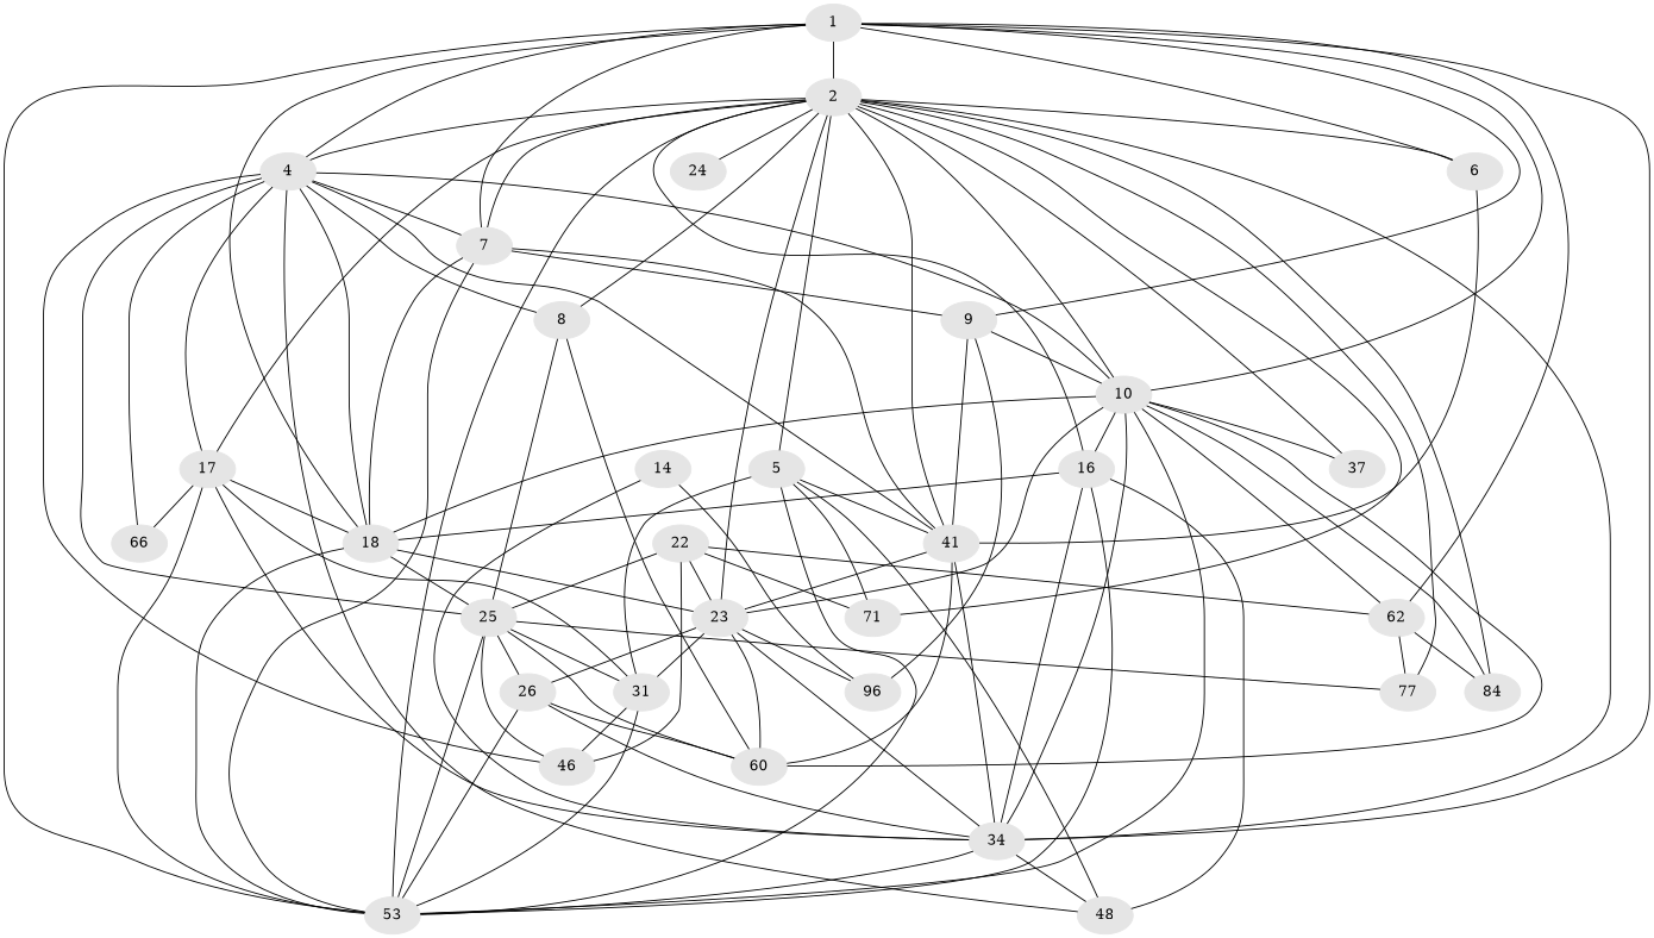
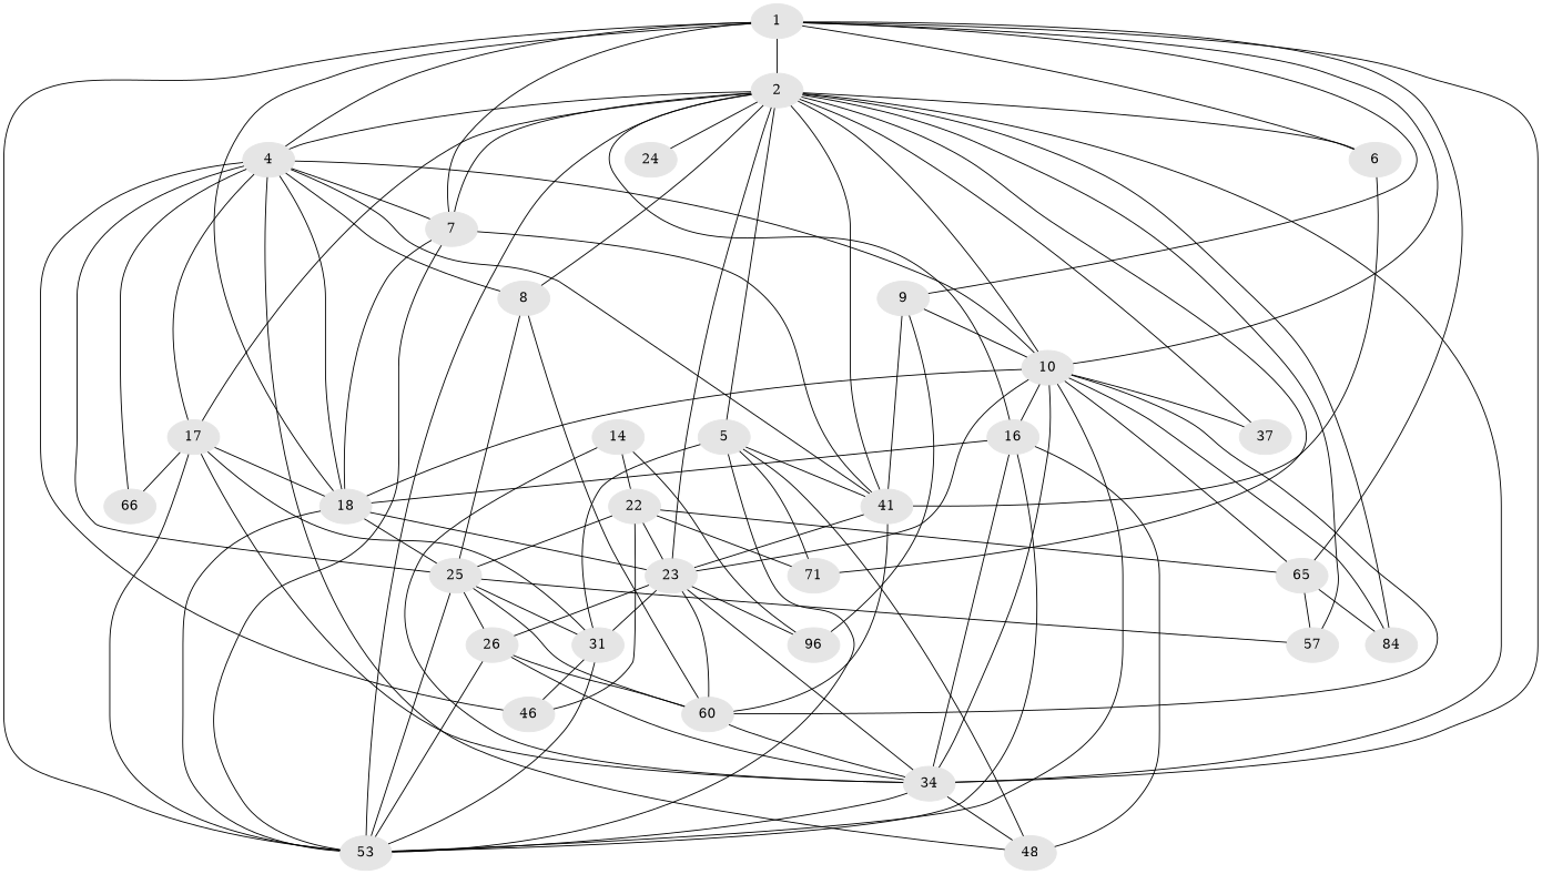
  graph {
    node [color=gray90 style=filled]
    1 [super="+43+95+3"]
    2 [super="+55+74+13+49"]
    4 [super="+33+12"]
    6 [super="+20"]
    7 [super="+85+28+64"]
    9 [super="+78"]
    10 [super="+44+63+15+90"]
    18 [super="+80+92+88"]
    34 [super="+47"]
    53 [super="+94+58+57"]
-   62 [super="+69"]
+   62 [super="+69" label=65]
    5 [super="+11+38"]
    8 [super="+39"]
    16 [super="+61"]
    17 [super="+51"]
    n16 [label=41 super="+72+27+42"]
    23 [super="+79+59+52"]
    24
    37
    71
-   77
+   77 [label=57]
    84
    25 [super="+70+41"]
    46 [super="+93"]
    48
    66
    96
    60 [super="+102+82"]
    31 [super="+32"]
    26 [super="+30"]
    14 [super="+67"]
    22 [super="+36+75"]
    1 -- 2 [weight=3]
    1 -- 4 [weight=2]
    1 -- 6
    1 -- 7
    1 -- 9
    1 -- 10
    1 -- 18
    1 -- 34
    1 -- 53 [weight=2]
    1 -- 62
    2 -- 4
    2 -- 6
    2 -- 7
    2 -- 10 [weight=2]
    2 -- 34
    2 -- 53 [weight=3]
    2 -- 5
    2 -- 8
    2 -- 16
    2 -- 17
    2 -- n16
    2 -- 23
    2 -- 24
    2 -- 37
    2 -- 71
    2 -- 77 [weight=2]
    2 -- 84
    4 -- 7
    4 -- 10
    4 -- 18
    4 -- 8
    4 -- 17
    4 -- n16
    4 -- 25 [weight=2]
    4 -- 46 [weight=2]
    4 -- 48
    4 -- 66
    6 -- n16
-   7 -- 9 [weight=2]
    7 -- 18
    7 -- 53
    7 -- n16
    9 -- 10
    9 -- n16
    9 -- 96
    10 -- 18 [weight=2]
    10 -- 34
    10 -- 53 [weight=2]
    10 -- 62
    10 -- 16
    10 -- 23
    10 -- 37
    10 -- 84
    10 -- 60
    18 -- 53
    18 -- 23
    18 -- 25
    34 -- 53
    34 -- 48
    62 -- 77
    62 -- 84
    5 -- 53
    5 -- n16
    5 -- 71
    5 -- 48
    5 -- 31
    8 -- 25
    8 -- 60
    16 -- 18
    16 -- 34
    16 -- 53 [weight=2]
    16 -- 48
    17 -- 18
    17 -- 34
    17 -- 53
    17 -- 66
    17 -- 31
-   n16 -- 34
+   60 -- 34
    n16 -- 23 [weight=2]
    n16 -- 60
    23 -- 34
    23 -- 96
    23 -- 60
    23 -- 31
    23 -- 26
    25 -- 53
    25 -- 77
-   25 -- 46
    25 -- 60
    25 -- 31
    25 -- 26
    31 -- 53
    31 -- 46
    26 -- 34
    26 -- 53
    26 -- 60
    14 -- 34
    14 -- 96
+   14 -- 22
    22 -- 62
    22 -- 23 [weight=2]
    22 -- 71
    22 -- 25
    22 -- 46
  }
